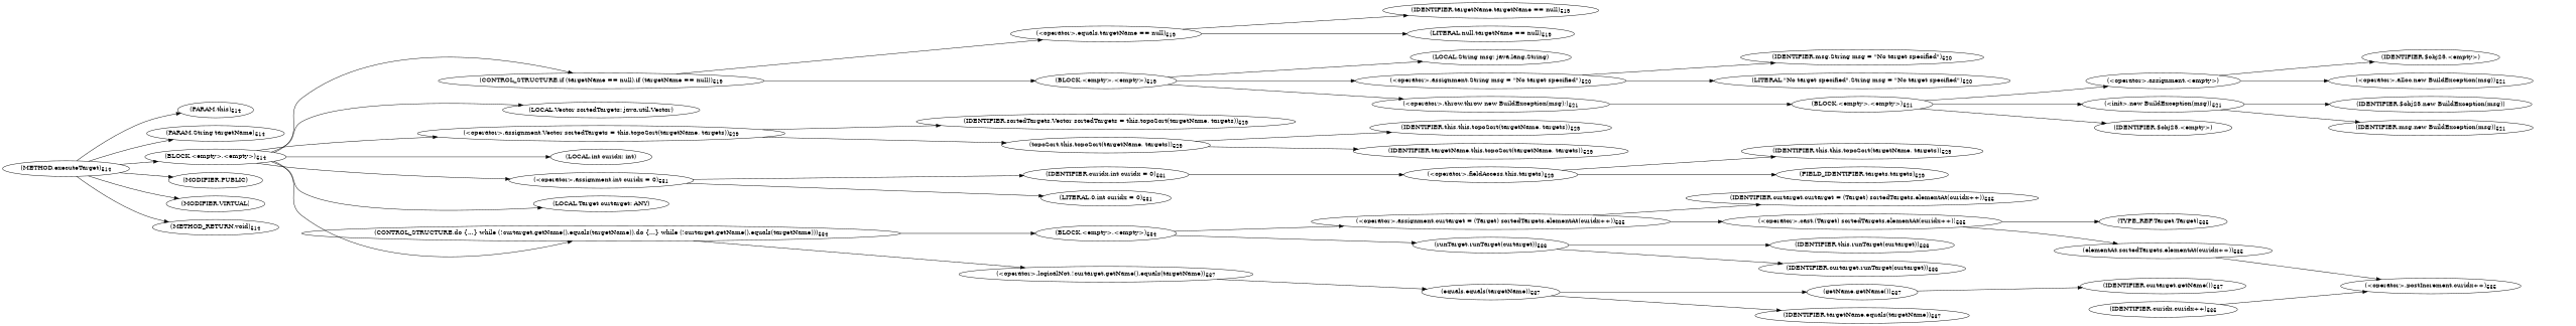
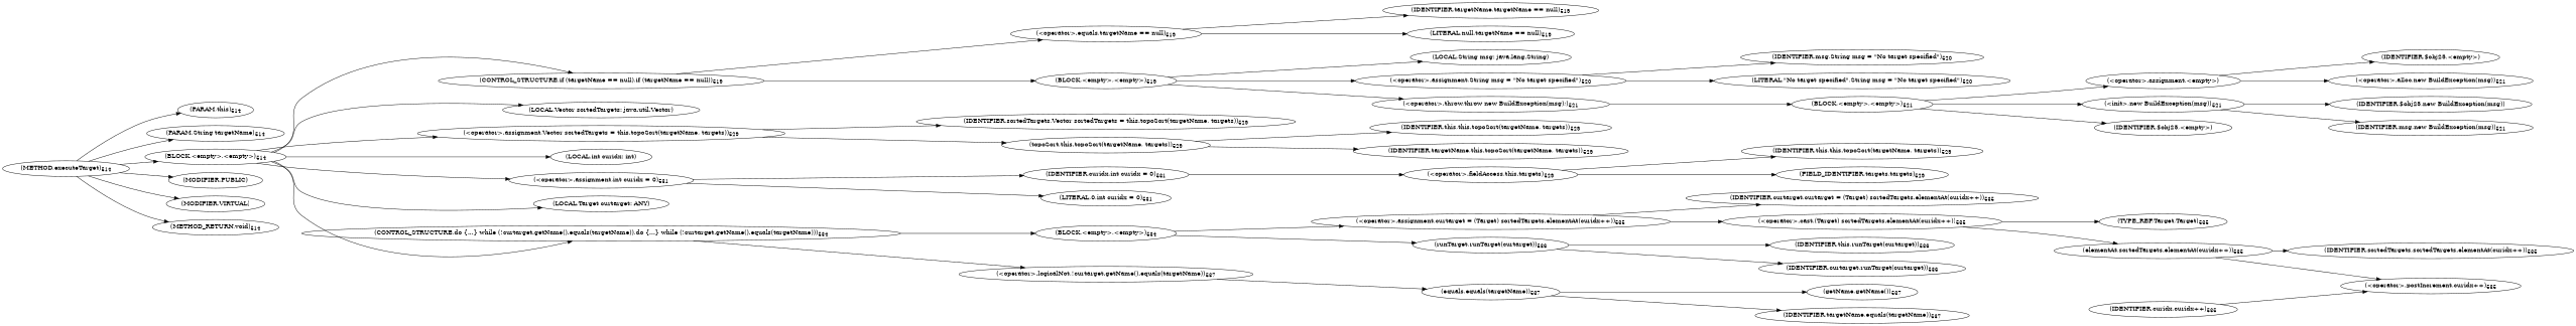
  digraph {
    rankdir=LR
    n1 [label=<(METHOD,executeTarget)<SUB>514</SUB>>]
    n2 [label=<(PARAM,this)<SUB>514</SUB>>]
    n3 [label=<(PARAM,String targetName)<SUB>514</SUB>>]
    n4 [label=<(BLOCK,&lt;empty&gt;,&lt;empty&gt;)<SUB>514</SUB>>]
    n5 [label=<(MODIFIER,PUBLIC)>]
    n6 [label=<(MODIFIER,VIRTUAL)>]
    n7 [label=<(METHOD_RETURN,void)<SUB>514</SUB>>]
    n8 [label=<(CONTROL_STRUCTURE,if (targetName == null),if (targetName == null))<SUB>519</SUB>>]
    n9 [label=<(LOCAL,Vector sortedTargets: java.util.Vector)>]
    n10 [label=<(&lt;operator&gt;.assignment,Vector sortedTargets = this.topoSort(targetName, targets))<SUB>529</SUB>>]
    n11 [label=<(LOCAL,int curidx: int)>]
    n12 [label=<(&lt;operator&gt;.assignment,int curidx = 0)<SUB>531</SUB>>]
    n13 [label=<(LOCAL,Target curtarget: ANY)>]
    n14 [label=<(CONTROL_STRUCTURE,do {...} while (!curtarget.getName().equals(targetName)),do {...} while (!curtarget.getName().equals(targetName)))<SUB>534</SUB>>]
    n15 [label=<(&lt;operator&gt;.equals,targetName == null)<SUB>519</SUB>>]
    n16 [label=<(BLOCK,&lt;empty&gt;,&lt;empty&gt;)<SUB>519</SUB>>]
    n17 [label=<(IDENTIFIER,sortedTargets,Vector sortedTargets = this.topoSort(targetName, targets))<SUB>529</SUB>>]
    n18 [label=<(topoSort,this.topoSort(targetName, targets))<SUB>529</SUB>>]
    n19 [label=<(IDENTIFIER,curidx,int curidx = 0)<SUB>531</SUB>>]
    n20 [label=<(LITERAL,0,int curidx = 0)<SUB>531</SUB>>]
    n21 [label=<(BLOCK,&lt;empty&gt;,&lt;empty&gt;)<SUB>534</SUB>>]
    n22 [label=<(&lt;operator&gt;.logicalNot,!curtarget.getName().equals(targetName))<SUB>537</SUB>>]
    n23 [label=<(IDENTIFIER,targetName,targetName == null)<SUB>519</SUB>>]
    n24 [label=<(LITERAL,null,targetName == null)<SUB>519</SUB>>]
    n25 [label=<(LOCAL,String msg: java.lang.String)>]
    n26 [label=<(&lt;operator&gt;.assignment,String msg = &quot;No target specified&quot;)<SUB>520</SUB>>]
    n27 [label=<(&lt;operator&gt;.throw,throw new BuildException(msg);)<SUB>521</SUB>>]
    n28 [label=<(IDENTIFIER,msg,String msg = &quot;No target specified&quot;)<SUB>520</SUB>>]
    n29 [label=<(LITERAL,&quot;No target specified&quot;,String msg = &quot;No target specified&quot;)<SUB>520</SUB>>]
    n30 [label=<(BLOCK,&lt;empty&gt;,&lt;empty&gt;)<SUB>521</SUB>>]
    n31 [label=<(&lt;operator&gt;.assignment,&lt;empty&gt;)>]
    n32 [label=<(&lt;init&gt;,new BuildException(msg))<SUB>521</SUB>>]
    n33 [label=<(IDENTIFIER,$obj25,&lt;empty&gt;)>]
    n34 [label=<(IDENTIFIER,$obj25,&lt;empty&gt;)>]
    n35 [label=<(&lt;operator&gt;.alloc,new BuildException(msg))<SUB>521</SUB>>]
    n36 [label=<(IDENTIFIER,$obj25,new BuildException(msg))>]
    n37 [label=<(IDENTIFIER,msg,new BuildException(msg))<SUB>521</SUB>>]
    n38 [label=<(IDENTIFIER,this,this.topoSort(targetName, targets))<SUB>529</SUB>>]
    n39 [label=<(IDENTIFIER,targetName,this.topoSort(targetName, targets))<SUB>529</SUB>>]
    n40 [label=<(&lt;operator&gt;.fieldAccess,this.targets)<SUB>529</SUB>>]
    n41 [label=<(IDENTIFIER,this,this.topoSort(targetName, targets))<SUB>529</SUB>>]
    n42 [label=<(FIELD_IDENTIFIER,targets,targets)<SUB>529</SUB>>]
    n43 [label=<(&lt;operator&gt;.assignment,curtarget = (Target) sortedTargets.elementAt(curidx++))<SUB>535</SUB>>]
    n44 [label=<(runTarget,runTarget(curtarget))<SUB>536</SUB>>]
    n45 [label=<(equals,equals(targetName))<SUB>537</SUB>>]
    n46 [label=<(IDENTIFIER,curtarget,curtarget = (Target) sortedTargets.elementAt(curidx++))<SUB>535</SUB>>]
    n47 [label=<(&lt;operator&gt;.cast,(Target) sortedTargets.elementAt(curidx++))<SUB>535</SUB>>]
    n48 [label=<(IDENTIFIER,this,runTarget(curtarget))<SUB>536</SUB>>]
    n49 [label=<(IDENTIFIER,curtarget,runTarget(curtarget))<SUB>536</SUB>>]
    n50 [label=<(TYPE_REF,Target,Target)<SUB>535</SUB>>]
    n51 [label=<(elementAt,sortedTargets.elementAt(curidx++))<SUB>535</SUB>>]
+   n52 [label=<(IDENTIFIER,sortedTargets,sortedTargets.elementAt(curidx++))<SUB>535</SUB>>]
    n53 [label=<(&lt;operator&gt;.postIncrement,curidx++)<SUB>535</SUB>>]
    n54 [label=<(IDENTIFIER,curidx,curidx++)<SUB>535</SUB>>]
    n55 [label=<(getName,getName())<SUB>537</SUB>>]
    n56 [label=<(IDENTIFIER,targetName,equals(targetName))<SUB>537</SUB>>]
-   n57 [label=<(IDENTIFIER,curtarget,getName())<SUB>537</SUB>>]
    n1 -> n2
    n1 -> n3
    n1 -> n4
    n1 -> n5
    n1 -> n6
    n1 -> n7
    n4 -> n8
    n4 -> n9
    n4 -> n10
    n4 -> n11
    n4 -> n12
    n4 -> n13
    n4 -> n14
    n8 -> n15
    n8 -> n16
    n10 -> n17
    n10 -> n18
    n12 -> n19
    n12 -> n20
    n14 -> n21
    n14 -> n22
    n15 -> n23
    n15 -> n24
    n16 -> n25
    n16 -> n26
    n16 -> n27
    n18 -> n38
    n18 -> n39
    n19 -> n40
    n21 -> n43
    n21 -> n44
    n22 -> n45
    n26 -> n28
    n26 -> n29
    n27 -> n30
    n30 -> n31
    n30 -> n32
    n30 -> n33
    n31 -> n34
    n31 -> n35
    n32 -> n36
    n32 -> n37
    n40 -> n41
    n40 -> n42
    n43 -> n46
    n43 -> n47
    n44 -> n48
    n44 -> n49
    n45 -> n55
    n45 -> n56
    n47 -> n50
    n47 -> n51
+   n51 -> n52
    n51 -> n53
    n54 -> n53
-   n55 -> n57
  }
